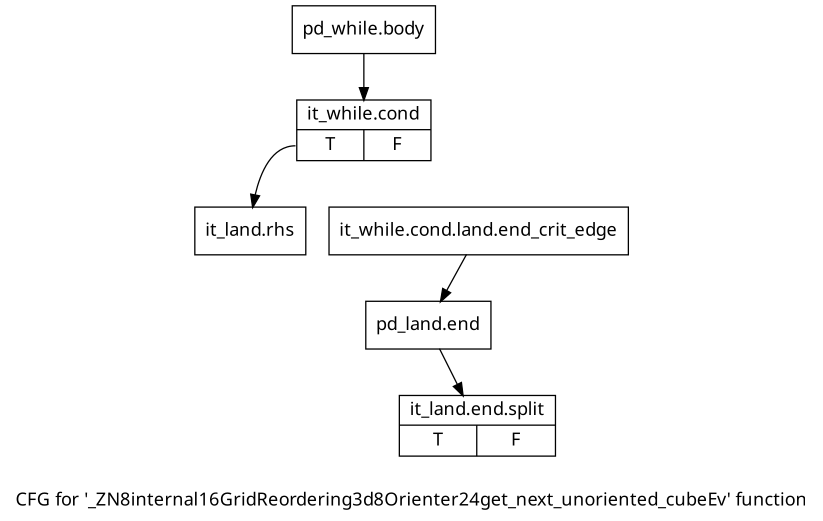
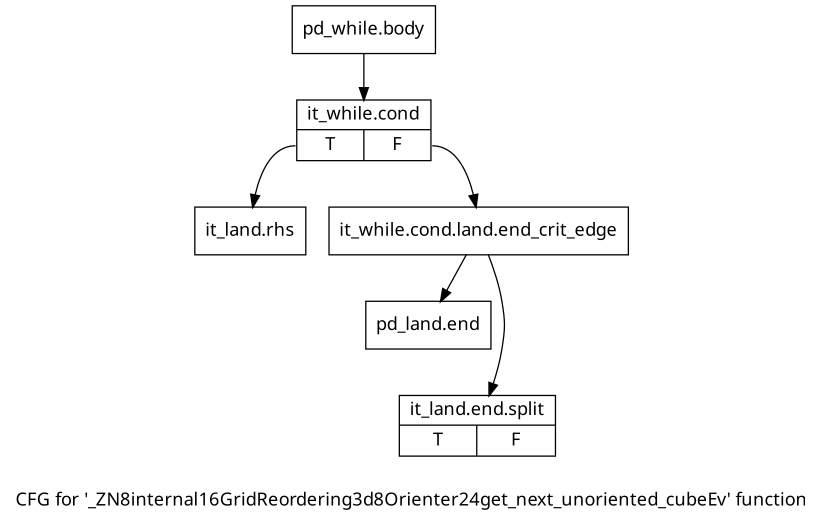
  digraph {
    fontname="Noto Sans"
    label="CFG for '_ZN8internal16GridReordering3d8Orienter24get_next_unoriented_cubeEv' function"
    node [fontname="Noto Sans" shape=record]
    edge [fontname="Noto Sans"]
    n1 [label="{it_while.cond|{<s0>T|<s1>F}}"]
    n2 [label="{it_land.rhs}"]
    n3 [label="{it_while.cond.land.end_crit_edge}"]
    n4 [label="{pd_land.end}"]
    n5 [label="{it_land.end.split|{<s0>T|<s1>F}}"]
    n6 [label="{pd_while.body}"]
    n1 -> n2 [tailport=s0]
+   n1 -> n3 [tailport=s1]
    n3 -> n4
-   n4 -> n5
+   n3 -> n5
    n6 -> n1
  }
